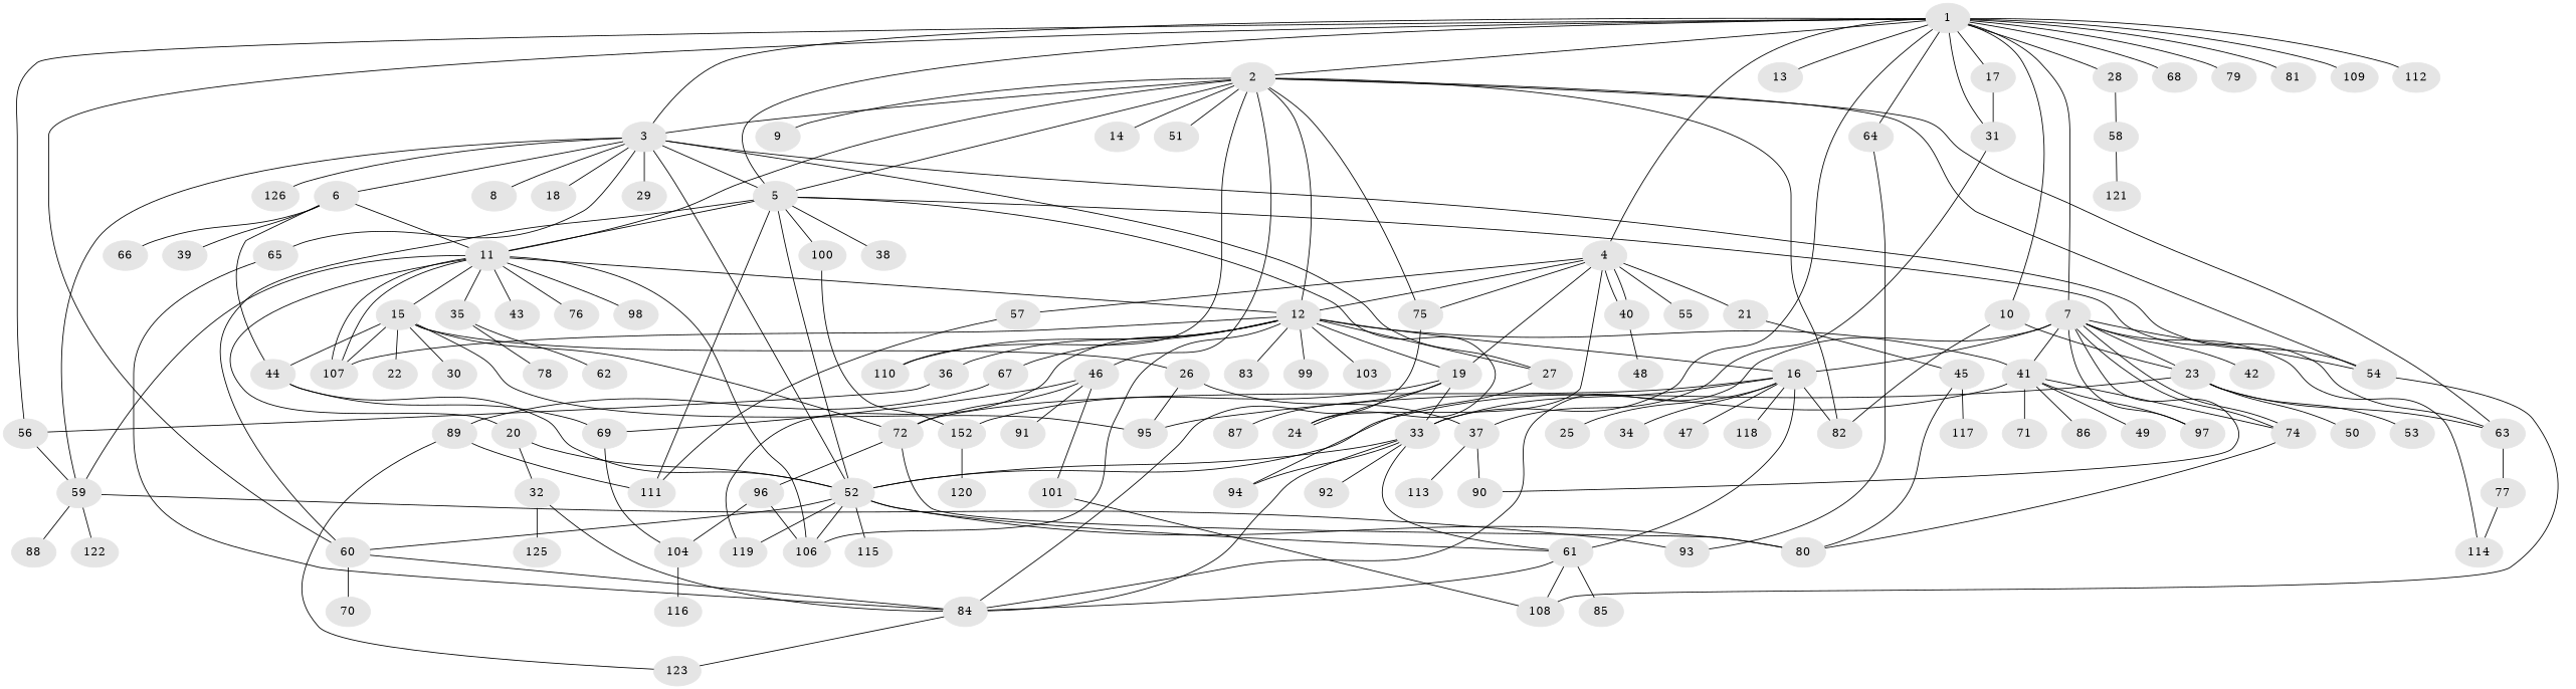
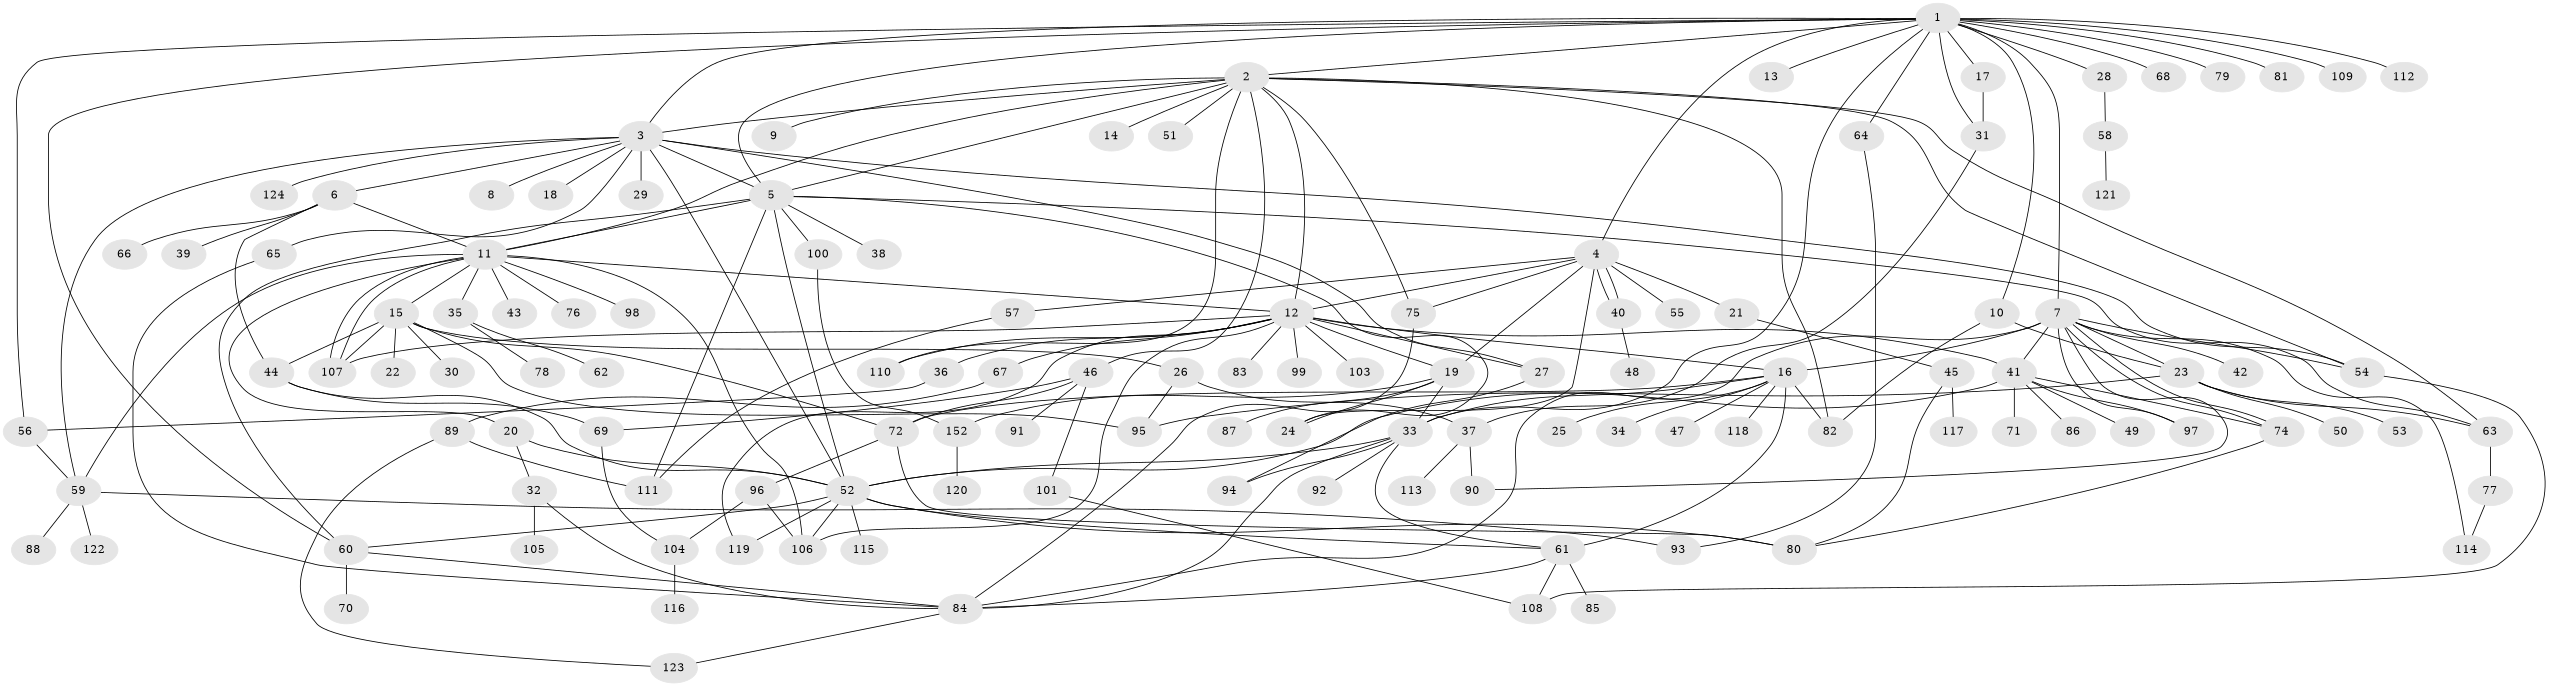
  graph {
    node [color=gray90 style=filled]
    1
    2
    3
    4
    5
    7
    10
    13
    17
    28
    31
    33
    56
    60
    64
    68
    79
    81
    109
    112
    9
    11
    12
    14
    46
    51
    54
    63
    75
    82
    110
    6
    8
    18
    27
    29
    52
    59
    65
-   124 [label=126]
+   124
    19
    21
    24
    40
    55
    57
    38
    100
    111
    16
    23
    41
    42
    74
    84
    90
    97
    114
    58
    37
    61
    94
    92
    70
    93
    15
    20
    35
    43
    76
    98
    106
    107
    36
    67
    83
    99
    103
    119
    72
    69
    91
    101
    108
    77
    39
    44
    66
    80
    115
    88
    122
    87
    n94 [label=152]
    45
    48
    25
    34
    47
    118
    95
    50
    53
    49
    71
    86
    123
    22
    26
    30
    32
    62
    78
    89
    96
    85
    120
-   105 [label=125]
+   105
    117
    113
    121
    104
    116
    1 -- 2
    1 -- 3
    1 -- 4
    1 -- 5
    1 -- 7
    1 -- 10
    1 -- 13
    1 -- 17
    1 -- 28
    1 -- 31
    1 -- 33
    1 -- 56
    1 -- 60
    1 -- 64
    1 -- 68
    1 -- 79
    1 -- 81
    1 -- 109
    1 -- 112
    2 -- 3
    2 -- 5
    2 -- 9
    2 -- 11
    2 -- 12
    2 -- 14
    2 -- 46
    2 -- 51
    2 -- 54
    2 -- 63
    2 -- 75
    2 -- 82
    2 -- 110
    3 -- 5
    3 -- 54
    3 -- 6
    3 -- 8
    3 -- 18
    3 -- 27
    3 -- 29
    3 -- 52
    3 -- 59
    3 -- 65
    3 -- 124
    4 -- 12
    4 -- 75
    4 -- 19
    4 -- 21
    4 -- 24
    4 -- 40
    4 -- 40
    4 -- 55
    4 -- 57
    5 -- 60
    5 -- 11
    5 -- 63
    5 -- 52
    5 -- 24
    5 -- 38
    5 -- 100
    5 -- 111
    7 -- 54
    7 -- 16
    7 -- 23
    7 -- 41
    7 -- 42
    7 -- 74
    7 -- 74
    7 -- 84
    7 -- 90
    7 -- 97
    7 -- 114
    10 -- 82
    10 -- 23
    17 -- 31
    28 -- 58
    31 -- 37
    33 -- 52
    33 -- 84
    33 -- 61
    33 -- 94
    33 -- 92
    56 -- 59
    60 -- 84
    60 -- 70
    64 -- 93
    11 -- 12
    11 -- 59
    11 -- 15
    11 -- 20
    11 -- 35
    11 -- 43
    11 -- 76
    11 -- 98
    11 -- 106
    11 -- 107
    11 -- 107
    12 -- 110
    12 -- 27
    12 -- 19
    12 -- 16
    12 -- 41
    12 -- 106
    12 -- 107
    12 -- 36
    12 -- 67
    12 -- 83
    12 -- 99
    12 -- 103
    12 -- 119
    46 -- 72
    46 -- 69
    46 -- 91
    46 -- 101
    54 -- 108
    63 -- 77
    75 -- 84
    6 -- 11
    6 -- 39
    6 -- 44
    6 -- 66
    27 -- 94
    52 -- 60
    52 -- 61
    52 -- 106
    52 -- 119
    52 -- 80
    52 -- 115
    59 -- 93
    59 -- 88
    59 -- 122
    65 -- 84
    19 -- 33
    19 -- 24
    19 -- 87
    19 -- n94
    21 -- 45
    40 -- 48
    57 -- 111
    100 -- n94
    16 -- 33
    16 -- 82
    16 -- 61
    16 -- 72
    16 -- 25
    16 -- 34
    16 -- 47
    16 -- 118
    23 -- 63
    23 -- 95
    23 -- 50
    23 -- 53
    41 -- 52
    41 -- 74
    41 -- 97
    41 -- 49
    41 -- 71
    41 -- 86
    74 -- 80
    84 -- 123
    58 -- 121
    37 -- 90
    37 -- 113
    61 -- 84
    61 -- 108
    61 -- 85
    15 -- 107
    15 -- 72
    15 -- 44
    15 -- 95
    15 -- 22
    15 -- 26
    15 -- 30
    20 -- 52
    20 -- 32
    35 -- 62
    35 -- 78
    36 -- 56
    67 -- 89
    72 -- 80
    72 -- 96
    69 -- 104
    101 -- 108
    77 -- 114
    44 -- 52
    44 -- 69
    n94 -- 120
    45 -- 80
    45 -- 117
    26 -- 37
    26 -- 95
    32 -- 84
    32 -- 105
    89 -- 111
    89 -- 123
    96 -- 106
    96 -- 104
    104 -- 116
  }
